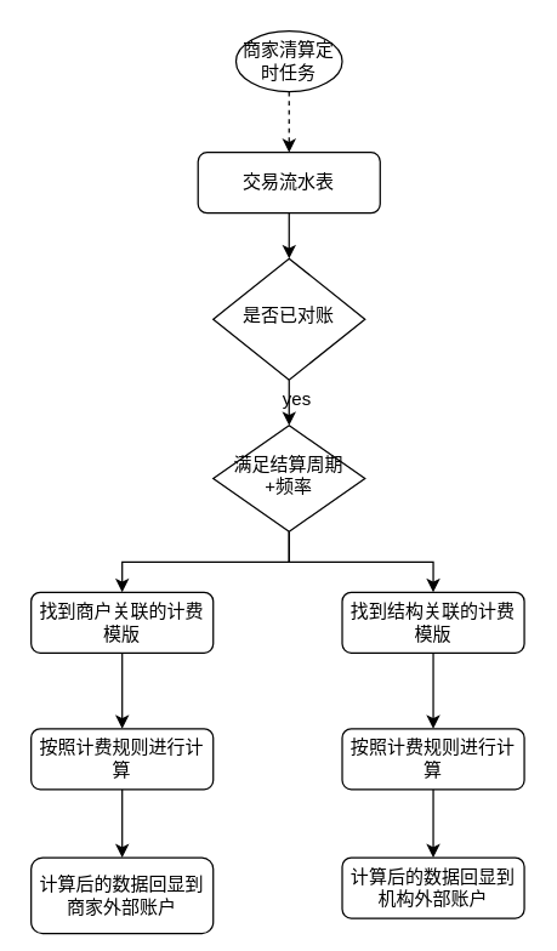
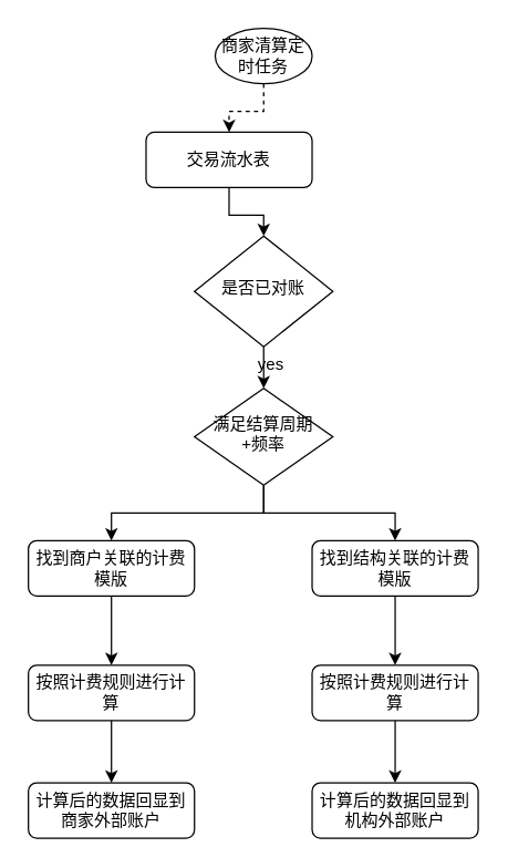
  <mxCell id="0" />
  <mxCell id="1" parent="0" />
  <mxCell id="2" value="" style="edgeStyle=orthogonalEdgeStyle;rounded=0;orthogonalLoop=1;jettySize=auto;html=1;" edge="1" parent="1" source="3" target="5"><mxGeometry relative="1" as="geometry" /></mxCell>
- <mxCell id="3" value="交易流水表" style="rounded=1;whiteSpace=wrap;html=1;fontSize=12;glass=0;strokeWidth=1;shadow=0;" parent="1" vertex="1"><mxGeometry x="130" y="100" width="120" height="40" as="geometry" /></mxCell>
+ <mxCell id="3" value="交易流水表" style="rounded=1;whiteSpace=wrap;html=1;fontSize=12;glass=0;strokeWidth=1;shadow=0;" parent="1" vertex="1"><mxGeometry x="105" y="95" width="120" height="40" as="geometry" /></mxCell>
  <mxCell id="4" value="" style="edgeStyle=orthogonalEdgeStyle;rounded=0;orthogonalLoop=1;jettySize=auto;html=1;" edge="1" parent="1" source="5"><mxGeometry relative="1" as="geometry"><mxPoint x="190" y="280" as="targetPoint" /></mxGeometry></mxCell>
  <mxCell id="5" value="是否已对账" style="rhombus;whiteSpace=wrap;html=1;shadow=0;fontFamily=Helvetica;fontSize=12;align=center;strokeWidth=1;spacing=6;spacingTop=-4;" parent="1" vertex="1"><mxGeometry x="140" y="170" width="100" height="80" as="geometry" /></mxCell>
  <mxCell id="6" value="" style="edgeStyle=orthogonalEdgeStyle;rounded=0;orthogonalLoop=1;jettySize=auto;html=1;" edge="1" parent="1" source="7" target="9"><mxGeometry relative="1" as="geometry" /></mxCell>
  <mxCell id="7" value="满足结算周期+频率" style="rhombus;whiteSpace=wrap;html=1;shadow=0;fontFamily=Helvetica;fontSize=12;align=center;strokeWidth=1;spacing=6;spacingTop=-4;" parent="1" vertex="1"><mxGeometry x="140" y="280" width="100" height="70" as="geometry" /></mxCell>
  <mxCell id="8" value="" style="edgeStyle=orthogonalEdgeStyle;rounded=0;orthogonalLoop=1;jettySize=auto;html=1;" edge="1" parent="1" source="9" target="18"><mxGeometry relative="1" as="geometry" /></mxCell>
  <mxCell id="9" value="找到商户关联的计费模版" style="rounded=1;whiteSpace=wrap;html=1;fontSize=12;glass=0;strokeWidth=1;shadow=0;" parent="1" vertex="1"><mxGeometry x="20" y="390" width="120" height="40" as="geometry" /></mxCell>
  <mxCell id="10" value="" style="edgeStyle=orthogonalEdgeStyle;rounded=0;orthogonalLoop=1;jettySize=auto;html=1;dashed=1;" edge="1" parent="1" source="11" target="3"><mxGeometry relative="1" as="geometry" /></mxCell>
  <mxCell id="11" value="商家清算定时任务" style="ellipse;whiteSpace=wrap;html=1;" vertex="1" parent="1"><mxGeometry x="155" y="20" width="70" height="40" as="geometry" /></mxCell>
  <mxCell id="12" value="yes" style="text;html=1;align=center;verticalAlign=middle;resizable=0;points=[];autosize=1;strokeColor=none;fillColor=none;" vertex="1" parent="1"><mxGeometry x="175" y="248" width="40" height="30" as="geometry" /></mxCell>
  <mxCell id="13" value="" style="edgeStyle=orthogonalEdgeStyle;rounded=0;orthogonalLoop=1;jettySize=auto;html=1;exitX=0.5;exitY=1;exitDx=0;exitDy=0;" edge="1" parent="1" source="16"><mxGeometry relative="1" as="geometry"><mxPoint x="203.32" y="357.51" as="sourcePoint" /><mxPoint x="269" y="420" as="targetPoint" /></mxGeometry></mxCell>
  <mxCell id="14" value="" style="edgeStyle=orthogonalEdgeStyle;rounded=0;orthogonalLoop=1;jettySize=auto;html=1;exitX=0.5;exitY=1;exitDx=0;exitDy=0;" edge="1" parent="1" source="7" target="16"><mxGeometry relative="1" as="geometry"><mxPoint x="190" y="350" as="sourcePoint" /><mxPoint x="269" y="420" as="targetPoint" /></mxGeometry></mxCell>
  <mxCell id="15" value="" style="edgeStyle=orthogonalEdgeStyle;rounded=0;orthogonalLoop=1;jettySize=auto;html=1;" edge="1" parent="1" source="16" target="20"><mxGeometry relative="1" as="geometry" /></mxCell>
  <mxCell id="16" value="找到结构关联的计费模版" style="rounded=1;whiteSpace=wrap;html=1;fontSize=12;glass=0;strokeWidth=1;shadow=0;" vertex="1" parent="1"><mxGeometry x="225" y="390" width="120" height="40" as="geometry" /></mxCell>
  <mxCell id="17" value="" style="edgeStyle=orthogonalEdgeStyle;rounded=0;orthogonalLoop=1;jettySize=auto;html=1;" edge="1" parent="1" source="18" target="21"><mxGeometry relative="1" as="geometry" /></mxCell>
  <mxCell id="18" value="按照计费规则进行计算" style="rounded=1;whiteSpace=wrap;html=1;fontSize=12;glass=0;strokeWidth=1;shadow=0;" vertex="1" parent="1"><mxGeometry x="20" y="480" width="120" height="40" as="geometry" /></mxCell>
  <mxCell id="19" value="" style="edgeStyle=orthogonalEdgeStyle;rounded=0;orthogonalLoop=1;jettySize=auto;html=1;" edge="1" parent="1" source="20" target="22"><mxGeometry relative="1" as="geometry" /></mxCell>
  <mxCell id="20" value="按照计费规则进行计算" style="rounded=1;whiteSpace=wrap;html=1;fontSize=12;glass=0;strokeWidth=1;shadow=0;" vertex="1" parent="1"><mxGeometry x="225" y="480" width="120" height="40" as="geometry" /></mxCell>
- <mxCell id="21" value="计算后的数据回显到商家外部账户" style="rounded=1;whiteSpace=wrap;html=1;fontSize=12;glass=0;strokeWidth=1;shadow=0;" vertex="1" parent="1"><mxGeometry x="20" y="565" width="120" height="50" as="geometry" /></mxCell>
+ <mxCell id="21" value="计算后的数据回显到商家外部账户" style="rounded=1;whiteSpace=wrap;html=1;fontSize=12;glass=0;strokeWidth=1;shadow=0;" vertex="1" parent="1"><mxGeometry x="20" y="565" width="120" height="40" as="geometry" /></mxCell>
  <mxCell id="22" value="计算后的数据回显到机构外部账户" style="rounded=1;whiteSpace=wrap;html=1;fontSize=12;glass=0;strokeWidth=1;shadow=0;" vertex="1" parent="1"><mxGeometry x="225" y="565" width="120" height="40" as="geometry" /></mxCell>
